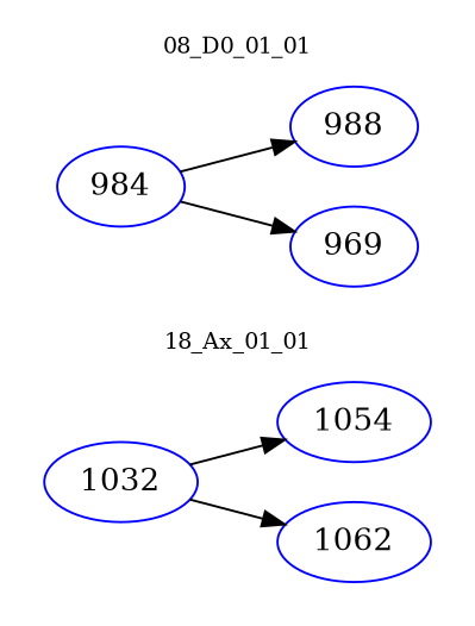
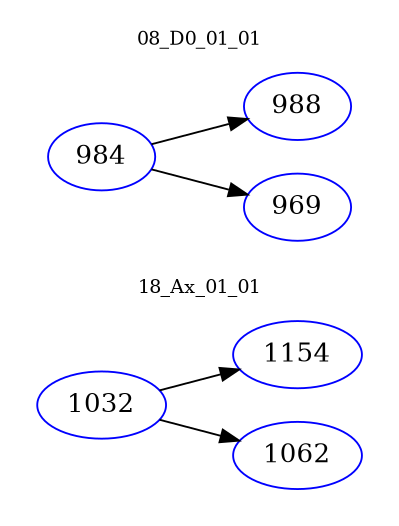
  digraph {
    rankdir=LR
    node [color=blue]
    edge [color=black]
    n1 [label=1032]
    n2 [label=1062]
-   n3 [label=1054]
+   n3 [label=1154]
    n4 [label=984]
    n5 [label=969]
    n6 [label=988]
    subgraph cluster_1 {
      color=white
      fontsize=10
      label="18_Ax_01_01"
      n1
      n2
      n3
    }
    subgraph cluster_2 {
      color=white
      fontsize=10
      label="08_D0_01_01"
      n4
      n5
      n6
    }
    n1 -> n2
    n1 -> n3
    n4 -> n5
    n4 -> n6
  }
